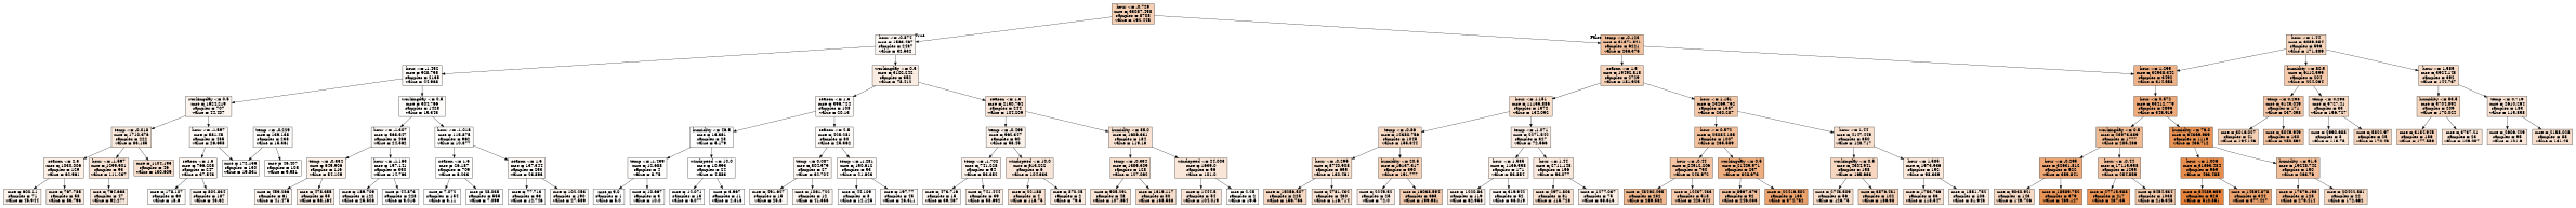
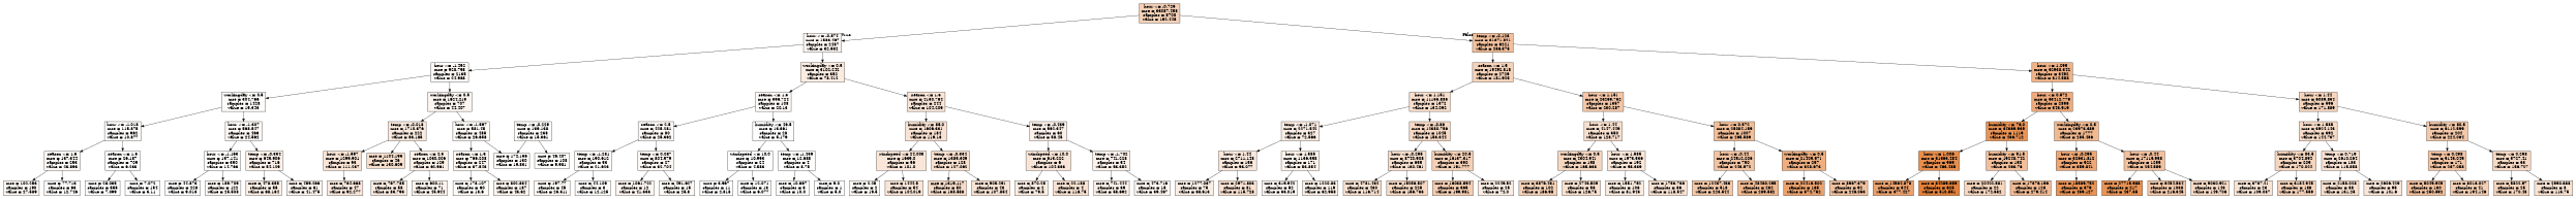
  digraph {
    node [color=black fillcolor="#e581390b" shape=box style=filled]
    n1 [fillcolor="#e581395f" label="hour <= -0.729\nmse = 33087.458\nsamples = 8708\nvalue = 192.445"]
    n2 [fillcolor="#e581390f" label="hour <= -0.874\nmse = 1583.467\nsamples = 2487\nvalue = 32.532"]
    n3 [fillcolor="#e581397f" label="temp <= -0.123\nmse = 31371.821\nsamples = 6221\nvalue = 256.375"]
    n4 [label="hour <= -1.452\nmse = 928.798\nsamples = 2135\nvalue = 24.968"]
    n5 [fillcolor="#e5813926" label="workingday <= 0.5\nmse = 3102.242\nsamples = 352\nvalue = 78.412"]
    n6 [fillcolor="#e581395a" label="season <= 1.5\nmse = 19492.818\nsamples = 2729\nvalue = 181.925"]
    n7 [fillcolor="#e581399c" label="hour <= 1.295\nmse = 32938.342\nsamples = 3492\nvalue = 314.558"]
    n8 [fillcolor="#e5813915" label="workingday <= 0.5\nmse = 1624.219\nsamples = 707\nvalue = 44.407"]
    n9 [fillcolor="#e5813906" label="workingday <= 0.5\nmse = 304.766\nsamples = 1428\nvalue = 15.343"]
    n10 [fillcolor="#e5813909" label="season <= 1.5\nmse = 396.724\nsamples = 108\nvalue = 20.13"]
    n11 [fillcolor="#e5813933" label="season <= 1.5\nmse = 2130.764\nsamples = 244\nvalue = 104.209"]
    n12 [fillcolor="#e5813928" label="temp <= -0.018\nmse = 1710.376\nsamples = 222\nvalue = 83.185"]
    n13 [fillcolor="#e581390c" label="hour <= -1.597\nmse = 581.45\nsamples = 485\nvalue = 26.658"]
    n14 [label="hour <= -1.307\nmse = 568.547\nsamples = 466\nvalue = 24.562"]
    n15 [fillcolor="#e5813904" label="hour <= -1.018\nmse = 115.875\nsamples = 962\nvalue = 10.877"]
    n16 [fillcolor="#e581391e" label="season <= 2.5\nmse = 1030.006\nsamples = 129\nvalue = 62.961"]
    n17 [fillcolor="#e5813936" label="hour <= -1.597\nmse = 1299.901\nsamples = 93\nvalue = 111.237"]
    n18 [fillcolor="#e5813940" label="mse = 1104.195\nsamples = 46\nvalue = 130.609"]
    n19 [fillcolor="#e5813911" label="season <= 1.5\nmse = 766.208\nsamples = 247\nvalue = 37.543"]
    n20 [fillcolor="#e5813909" label="mse = 172.156\nsamples = 130\nvalue = 19.831"]
    n21 [fillcolor="#e5813916" label="mse = 600.11\nsamples = 71\nvalue = 45.944"]
    n22 [fillcolor="#e5813929" label="mse = 767.785\nsamples = 58\nvalue = 83.793"]
    n23 [fillcolor="#e581392d" label="mse = 764.668\nsamples = 47\nvalue = 92.277"]
    n24 [fillcolor="#e5813908" label="mse = 178.107\nsamples = 60\nvalue = 18.6"]
    n25 [fillcolor="#e5813914" label="mse = 802.834\nsamples = 187\nvalue = 43.62"]
    n26 [fillcolor="#e5813906" label="temp <= -0.229\nmse = 139.138\nsamples = 238\nvalue = 15.361"]
    n27 [fillcolor="#e5813904" label="mse = 46.407\nsamples = 108\nvalue = 9.981"]
-   n28 [fillcolor="#e581391a" label="temp <= -0.334\nmse = 645.906\nsamples = 116\nvalue = 54.129"]
+   n28 [fillcolor="#e581391a" label="temp <= -0.334\nmse = 645.906\nsamples = 716\nvalue = 54.129"]
    n29 [fillcolor="#e5813906" label="hour <= -1.163\nmse = 157.141\nsamples = 350\nvalue = 14.763"]
    n30 [fillcolor="#e5813902" label="season <= 1.5\nmse = 26.187\nsamples = 709\nvalue = 6.233"]
    n31 [label="season <= 1.5\nmse = 137.344\nsamples = 253\nvalue = 23.893"]
    n32 [fillcolor="#e5813913" label="mse = 459.266\nsamples = 61\nvalue = 41.475"]
    n33 [fillcolor="#e5813921" label="mse = 478.355\nsamples = 55\nvalue = 68.164"]
    n34 [label="mse = 189.709\nsamples = 122\nvalue = 25.508"]
    n35 [fillcolor="#e5813903" label="mse = 44.873\nsamples = 228\nvalue = 9.013"]
    n36 [fillcolor="#e5813900" label="mse = 7.072\nsamples = 154\nvalue = 3.11"]
    n37 [fillcolor="#e5813902" label="mse = 28.035\nsamples = 555\nvalue = 7.099"]
    n38 [fillcolor="#e5813905" label="mse = 77.713\nsamples = 63\nvalue = 12.746"]
    n39 [fillcolor="#e581390c" label="mse = 102.253\nsamples = 190\nvalue = 27.589"]
    n40 [fillcolor="#e5813901" label="humidity <= 46.5\nmse = 13.361\nsamples = 28\nvalue = 5.179"]
    n41 [label="season <= 2.5\nmse = 425.281\nsamples = 80\nvalue = 25.362"]
    n42 [fillcolor="#e581391c" label="temp <= -0.439\nmse = 962.347\nsamples = 60\nvalue = 58.45"]
    n43 [fillcolor="#e581393a" label="humidity <= 85.0\nmse = 1606.331\nsamples = 184\nvalue = 119.13"]
    n44 [fillcolor="#e5813903" label="temp <= -1.439\nmse = 12.688\nsamples = 4\nvalue = 8.75"]
    n45 [fillcolor="#e5813901" label="windspeed <= 10.0\nmse = 10.993\nsamples = 24\nvalue = 4.583"]
    n46 [fillcolor="#e581390f" label="temp <= 0.087\nmse = 804.579\nsamples = 27\nvalue = 32.704"]
    n47 [fillcolor="#e5813909" label="temp <= -1.281\nmse = 190.612\nsamples = 53\nvalue = 21.623"]
    n48 [fillcolor="#e5813901" label="mse = 9.0\nsamples = 1\nvalue = 5.0"]
    n49 [fillcolor="#e5813904" label="mse = 10.667\nsamples = 3\nvalue = 10.0"]
    n50 [fillcolor="#e5813902" label="mse = 12.071\nsamples = 13\nvalue = 6.077"]
    n51 [fillcolor="#e5813900" label="mse = 3.967\nsamples = 11\nvalue = 2.818"]
    n52 [fillcolor="#e581390c" label="mse = 491.627\nsamples = 15\nvalue = 25.8"]
    n53 [fillcolor="#e5813913" label="mse = 1061.722\nsamples = 12\nvalue = 41.333"]
    n54 [fillcolor="#e5813905" label="mse = 44.109\nsamples = 8\nvalue = 12.125"]
    n55 [fillcolor="#e581390a" label="mse = 197.77\nsamples = 45\nvalue = 23.311"]
    n56 [fillcolor="#e5813919" label="temp <= -1.702\nmse = 741.228\nsamples = 54\nvalue = 53.352"]
    n57 [fillcolor="#e5813933" label="windspeed <= 10.0\nmse = 613.222\nsamples = 6\nvalue = 104.333"]
    n58 [fillcolor="#e581393e" label="temp <= -0.334\nmse = 1385.309\nsamples = 128\nvalue = 127.062"]
    n59 [fillcolor="#e5813931" label="windspeed <= 24.003\nmse = 1639.0\nsamples = 56\nvalue = 101.0"]
    n60 [fillcolor="#e5813912" label="mse = 473.716\nsamples = 15\nvalue = 39.467"]
    n61 [fillcolor="#e581391c" label="mse = 741.444\nsamples = 39\nvalue = 58.692"]
    n62 [fillcolor="#e5813939" label="mse = 22.188\nsamples = 4\nvalue = 116.75"]
    n63 [fillcolor="#e5813926" label="mse = 870.25\nsamples = 2\nvalue = 79.5"]
    n64 [fillcolor="#e5813935" label="mse = 905.291\nsamples = 48\nvalue = 107.854"]
    n65 [fillcolor="#e5813944" label="mse = 1319.117\nsamples = 80\nvalue = 138.588"]
    n66 [fillcolor="#e5813933" label="mse = 1444.5\nsamples = 54\nvalue = 104.019"]
    n67 [fillcolor="#e5813908" label="mse = 2.25\nsamples = 2\nvalue = 19.5"]
    n68 [fillcolor="#e5813942" label="hour <= 1.151\nmse = 11155.885\nsamples = 1372\nvalue = 134.092"]
    n69 [fillcolor="#e5813972" label="hour <= 1.151\nmse = 23269.752\nsamples = 1357\nvalue = 230.287"]
    n70 [fillcolor="#e58139ab" label="hour <= 0.572\nmse = 33412.779\nsamples = 2896\nvalue = 343.919"]
    n71 [fillcolor="#e5813955" label="hour <= 1.44\nmse = 6089.854\nsamples = 596\nvalue = 171.889"]
    n72 [fillcolor="#e581394c" label="temp <= -0.86\nmse = 12380.756\nsamples = 1045\nvalue = 153.344"]
    n73 [fillcolor="#e5813923" label="temp <= -1.071\nmse = 2271.542\nsamples = 327\nvalue = 72.566"]
    n74 [fillcolor="#e5813984" label="hour <= 0.572\nmse = 25084.159\nsamples = 1007\nvalue = 265.589"]
    n75 [fillcolor="#e581393f" label="hour <= 1.44\nmse = 4147.449\nsamples = 350\nvalue = 128.717"]
    n76 [fillcolor="#e5813940" label="hour <= -0.295\nmse = 8740.908\nsamples = 655\nvalue = 130.461"]
    n77 [fillcolor="#e581395f" label="humidity <= 20.5\nmse = 16137.317\nsamples = 390\nvalue = 191.777"]
    n78 [fillcolor="#e581391a" label="hour <= 1.585\nmse = 1136.558\nsamples = 171\nvalue = 53.854"]
    n79 [fillcolor="#e581392d" label="hour <= 1.44\nmse = 2711.148\nsamples = 156\nvalue = 93.077"]
    n80 [fillcolor="#e581394d" label="mse = 15256.507\nsamples = 225\nvalue = 156.733"]
    n81 [fillcolor="#e5813939" label="mse = 4781.432\nsamples = 430\nvalue = 116.714"]
    n82 [fillcolor="#e5813923" label="mse = 2249.52\nsamples = 25\nvalue = 72.0"]
    n83 [fillcolor="#e5813963" label="mse = 16038.594\nsamples = 365\nvalue = 199.981"]
    n84 [fillcolor="#e581391e" label="mse = 1220.83\nsamples = 119\nvalue = 62.958"]
    n85 [fillcolor="#e581390f" label="mse = 319.942\nsamples = 52\nvalue = 33.019"]
    n86 [fillcolor="#e5813939" label="mse = 2971.803\nsamples = 81\nvalue = 115.728"]
    n87 [fillcolor="#e5813921" label="mse = 1277.037\nsamples = 75\nvalue = 68.613"]
    n88 [fillcolor="#e5813979" label="hour <= -0.44\nmse = 24512.206\nsamples = 750\nvalue = 243.972"]
    n89 [fillcolor="#e58139a4" label="workingday <= 0.5\nmse = 21409.971\nsamples = 257\nvalue = 328.673"]
    n90 [fillcolor="#e5813952" label="workingday <= 0.5\nmse = 4304.941\nsamples = 158\nvalue = 165.633"]
    n91 [fillcolor="#e5813930" label="hour <= 1.585\nmse = 1973.536\nsamples = 192\nvalue = 98.339"]
    n92 [fillcolor="#e5813990" label="mse = 48460.295\nsamples = 232\nvalue = 289.582"]
    n93 [fillcolor="#e581396f" label="mse = 12437.433\nsamples = 518\nvalue = 223.544"]
    n94 [fillcolor="#e581397a" label="mse = 8967.379\nsamples = 92\nvalue = 246.033"]
    n95 [fillcolor="#e58139bb" label="mse = 22416.502\nsamples = 165\nvalue = 374.752"]
    n96 [fillcolor="#e581393e" label="mse = 2743.509\nsamples = 56\nvalue = 126.75"]
    n97 [fillcolor="#e581395c" label="mse = 3876.431\nsamples = 102\nvalue = 186.98"]
    n98 [fillcolor="#e581393a" label="mse = 1753.736\nsamples = 86\nvalue = 118.547"]
    n99 [fillcolor="#e5813928" label="mse = 1551.752\nsamples = 106\nvalue = 81.943"]
    n100 [fillcolor="#e581398e" label="workingday <= 0.5\nmse = 23973.389\nsamples = 1777\nvalue = 285.486"]
    n101 [fillcolor="#e58139da" label="humidity <= 76.0\nmse = 34369.939\nsamples = 1119\nvalue = 436.712"]
    n102 [fillcolor="#e581396f" label="humidity <= 80.5\nmse = 6112.599\nsamples = 204\nvalue = 224.064"]
    n103 [fillcolor="#e5813947" label="hour <= 1.585\nmse = 3924.143\nsamples = 392\nvalue = 144.737"]
    n104 [fillcolor="#e58139b3" label="hour <= -0.295\nmse = 32631.812\nsamples = 522\nvalue = 359.841"]
    n105 [fillcolor="#e581397e" label="hour <= -0.44\nmse = 17115.958\nsamples = 1255\nvalue = 254.559"]
    n106 [fillcolor="#e58139e7" label="hour <= 1.006\nmse = 31363.484\nsamples = 969\nvalue = 463.485"]
    n107 [fillcolor="#e5813983" label="humidity <= 91.5\nmse = 19248.742\nsamples = 150\nvalue = 263.76"]
    n108 [fillcolor="#e581394a" label="mse = 9030.921\nsamples = 143\nvalue = 149.706"]
    n109 [fillcolor="#e58139db" label="mse = 18589.752\nsamples = 379\nvalue = 439.127"]
    n110 [fillcolor="#e58139da" label="mse = 27715.988\nsamples = 217\nvalue = 437.35"]
    n111 [fillcolor="#e581396b" label="mse = 6454.534\nsamples = 1038\nvalue = 216.345"]
    n112 [fillcolor="#e58139ff" label="mse = 34289.659\nsamples = 625\nvalue = 510.851"]
    n113 [fillcolor="#e58139bc" label="mse = 14564.878\nsamples = 344\nvalue = 377.427"]
    n114 [fillcolor="#e581398b" label="mse = 17376.196\nsamples = 128\nvalue = 279.414"]
    n115 [fillcolor="#e5813955" label="mse = 20422.581\nsamples = 22\nvalue = 172.682"]
    n116 [fillcolor="#e5813976" label="temp <= 0.298\nmse = 5143.049\nsamples = 171\nvalue = 237.058"]
    n117 [fillcolor="#e581394d" label="temp <= 0.298\nmse = 5727.41\nsamples = 33\nvalue = 156.727"]
    n118 [fillcolor="#e5813954" label="humidity <= 83.5\nmse = 3704.894\nsamples = 209\nvalue = 170.024"]
    n119 [fillcolor="#e5813939" label="temp <= 0.719\nmse = 2610.264\nsamples = 183\nvalue = 115.858"]
    n120 [fillcolor="#e5813960" label="mse = 3016.027\nsamples = 41\nvalue = 194.146"]
    n121 [fillcolor="#e581397c" label="mse = 5049.949\nsamples = 130\nvalue = 250.592"]
    n122 [fillcolor="#e5813938" label="mse = 2990.688\nsamples = 8\nvalue = 113.75"]
    n123 [fillcolor="#e5813954" label="mse = 5822.97\nsamples = 25\nvalue = 170.48"]
    n124 [fillcolor="#e5813958" label="mse = 3184.945\nsamples = 186\nvalue = 177.559"]
    n125 [fillcolor="#e5813935" label="mse = 3737.21\nsamples = 23\nvalue = 109.087"]
    n126 [fillcolor="#e5813932" label="mse = 2606.429\nsamples = 95\nvalue = 101.6"]
    n127 [fillcolor="#e5813940" label="mse = 2158.028\nsamples = 88\nvalue = 131.25"]
    n1 -> n2 [headlabel=True labelangle=45 labeldistance=2.5]
    n1 -> n3 [headlabel=False labelangle=-45 labeldistance=2.5]
    n2 -> n4
    n2 -> n5
    n3 -> n6
    n3 -> n7
    n4 -> n8
    n4 -> n9
    n5 -> n10
    n5 -> n11
    n6 -> n68
    n6 -> n69
    n7 -> n70
-   n71 -> n7
+   n7 -> n71
    n8 -> n12
    n8 -> n13
    n9 -> n14
    n9 -> n15
    n10 -> n40
    n10 -> n41
    n11 -> n42
    n11 -> n43
    n12 -> n16
    n12 -> n17
    n12 -> n18
    n13 -> n19
    n13 -> n20
    n14 -> n28
    n14 -> n29
    n15 -> n30
    n15 -> n31
    n16 -> n21
    n16 -> n22
    n17 -> n23
    n19 -> n24
    n19 -> n25
    n26 -> n20
    n26 -> n27
    n28 -> n32
    n28 -> n33
    n29 -> n34
    n29 -> n35
    n30 -> n36
    n30 -> n37
    n31 -> n38
    n31 -> n39
    n40 -> n44
    n40 -> n45
    n41 -> n46
    n41 -> n47
    n42 -> n56
    n42 -> n57
    n43 -> n58
    n43 -> n59
    n44 -> n48
    n44 -> n49
    n45 -> n50
    n45 -> n51
    n46 -> n52
    n46 -> n53
    n47 -> n54
    n47 -> n55
    n56 -> n60
    n56 -> n61
    n57 -> n62
    n57 -> n63
    n58 -> n64
    n58 -> n65
    n59 -> n66
    n59 -> n67
    n68 -> n72
    n68 -> n73
    n69 -> n74
    n69 -> n75
    n70 -> n100
    n70 -> n101
    n71 -> n102
    n71 -> n103
    n72 -> n76
    n72 -> n77
    n73 -> n78
    n73 -> n79
    n74 -> n88
    n74 -> n89
    n75 -> n90
    n75 -> n91
    n76 -> n80
    n76 -> n81
    n77 -> n82
    n77 -> n83
    n78 -> n84
    n78 -> n85
    n79 -> n86
    n79 -> n87
    n88 -> n92
    n88 -> n93
    n89 -> n94
    n89 -> n95
    n90 -> n96
    n90 -> n97
    n91 -> n98
    n91 -> n99
    n100 -> n104
    n100 -> n105
    n101 -> n106
    n101 -> n107
    n102 -> n116
    n102 -> n117
    n103 -> n118
    n103 -> n119
-   n104 -> n108
+   n105 -> n108
    n104 -> n109
    n105 -> n110
    n105 -> n111
    n106 -> n112
    n106 -> n113
    n107 -> n114
    n107 -> n115
    n116 -> n120
    n116 -> n121
    n117 -> n122
    n117 -> n123
    n118 -> n124
    n118 -> n125
    n119 -> n126
    n119 -> n127
  }
